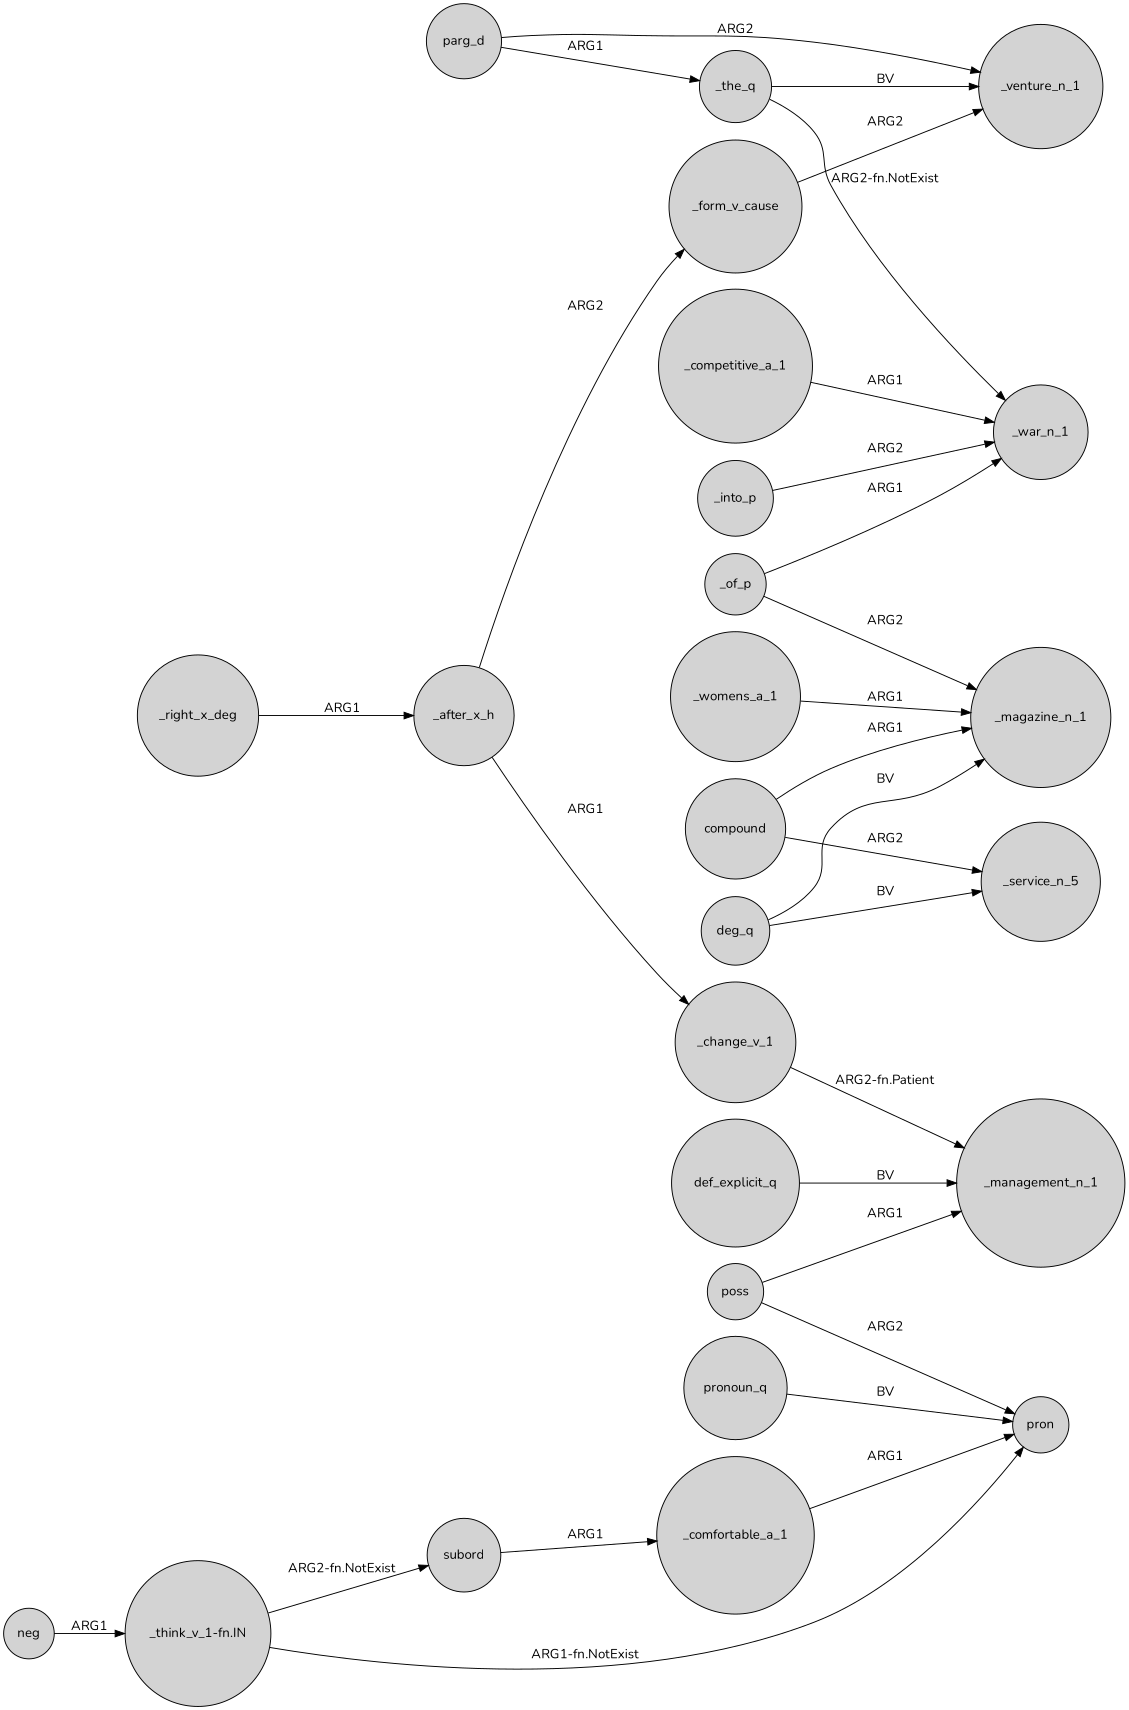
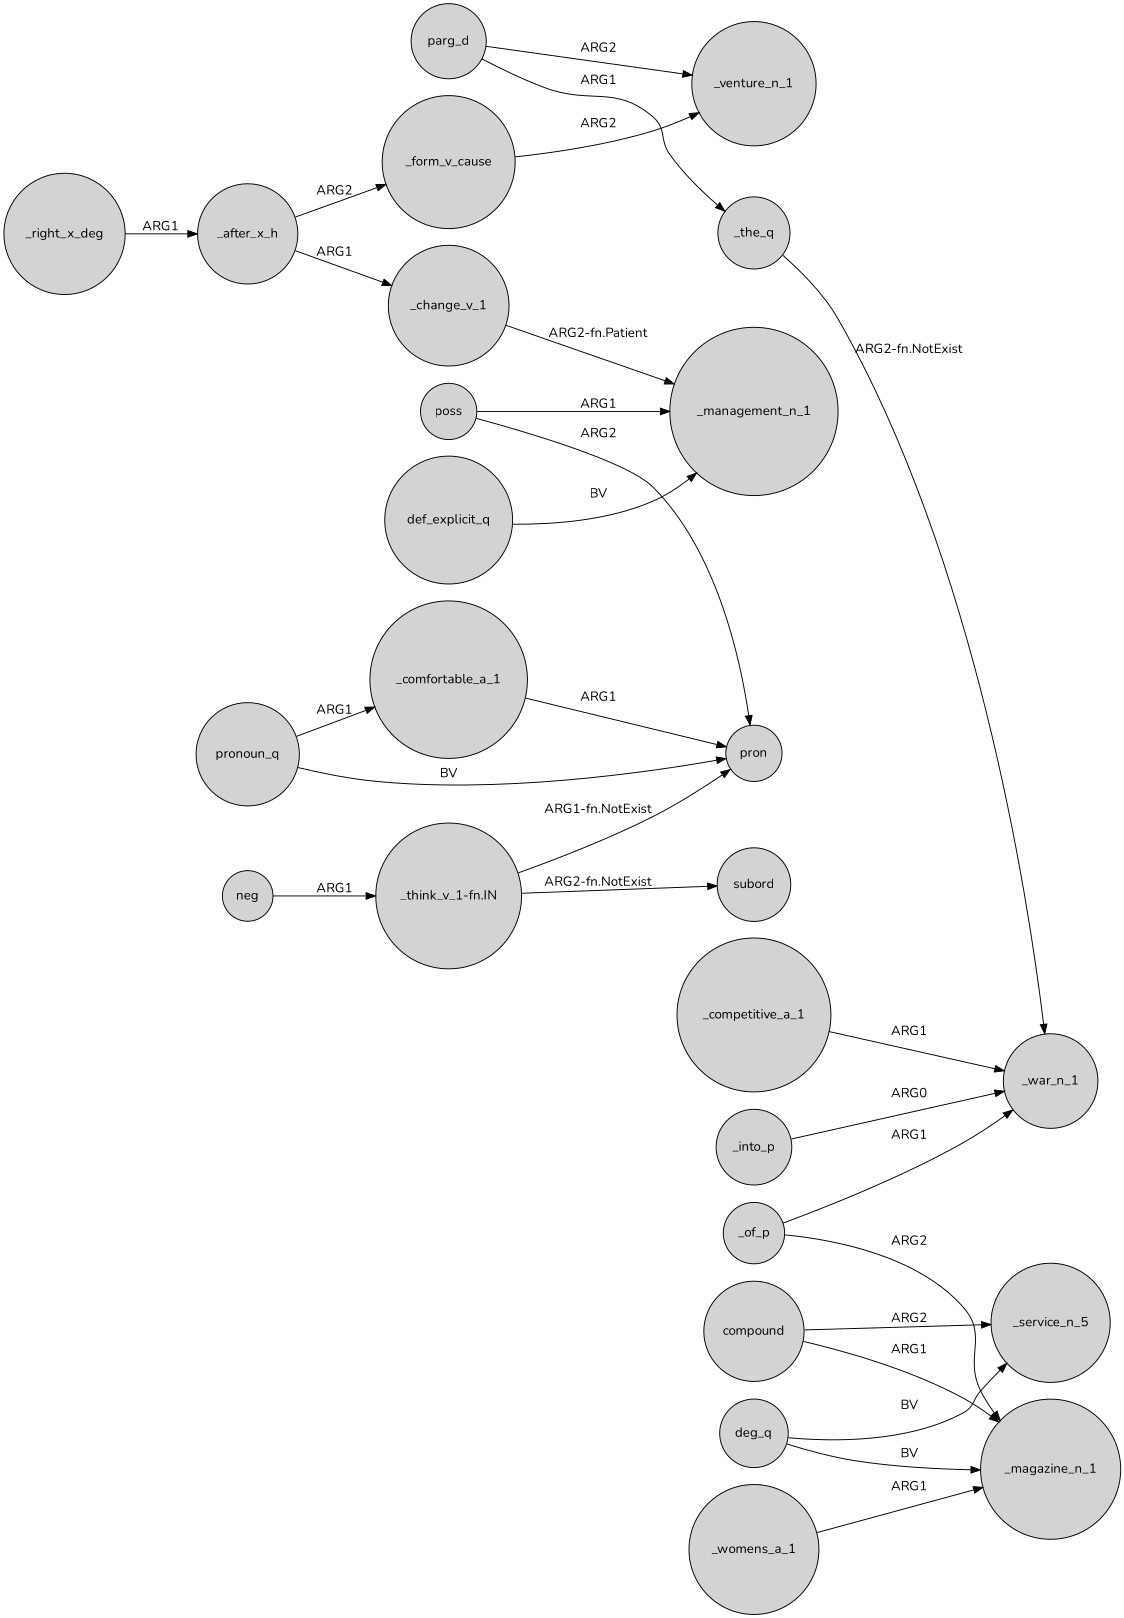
  digraph {
    fontname=Nunito
    rankdir=LR
    node [fontname=Nunito shape=circle style=filled]
    edge [fontname=Nunito]
    parg_d
    _venture_n_1
    _the_q
    _form_v_cause
    _competitive_a_1
    _war_n_1
    _change_v_1
    _management_n_1
    subord
    _comfortable_a_1
    pron
    _into_p
    n13 [label=_service_n_5]
    compound
    _magazine_n_1
    poss
    "_think_v_1-fn.IN"
    _of_p
    _after_x_h
    pronoun_q
    n21 [label=deg_q]
    _womens_a_1
    def_explicit_q
    neg
    _right_x_deg
    parg_d -> _venture_n_1 [label=ARG2]
    parg_d -> _the_q [label=ARG1]
-   _the_q -> _venture_n_1 [label=BV]
    _the_q -> _war_n_1 [label="ARG2-fn.NotExist"]
    _form_v_cause -> _venture_n_1 [label=ARG2]
    _competitive_a_1 -> _war_n_1 [label=ARG1]
    _change_v_1 -> _management_n_1 [label="ARG2-fn.Patient"]
-   subord -> _comfortable_a_1 [label=ARG1]
+   pronoun_q -> _comfortable_a_1 [label=ARG1]
    _comfortable_a_1 -> pron [label=ARG1]
-   _into_p -> _war_n_1 [label=ARG2]
+   _into_p -> _war_n_1 [label=ARG0]
    compound -> n13 [label=ARG2]
    compound -> _magazine_n_1 [label=ARG1]
    poss -> _management_n_1 [label=ARG1]
    poss -> pron [label=ARG2]
    "_think_v_1-fn.IN" -> subord [label="ARG2-fn.NotExist"]
    "_think_v_1-fn.IN" -> pron [label="ARG1-fn.NotExist"]
    _of_p -> _war_n_1 [label=ARG1]
    _of_p -> _magazine_n_1 [label=ARG2]
    _after_x_h -> _form_v_cause [label=ARG2]
    _after_x_h -> _change_v_1 [label=ARG1]
    pronoun_q -> pron [label=BV]
    n21 -> n13 [label=BV]
    n21 -> _magazine_n_1 [label=BV]
    _womens_a_1 -> _magazine_n_1 [label=ARG1]
    def_explicit_q -> _management_n_1 [label=BV]
    neg -> "_think_v_1-fn.IN" [label=ARG1]
    _right_x_deg -> _after_x_h [label=ARG1]
  }
